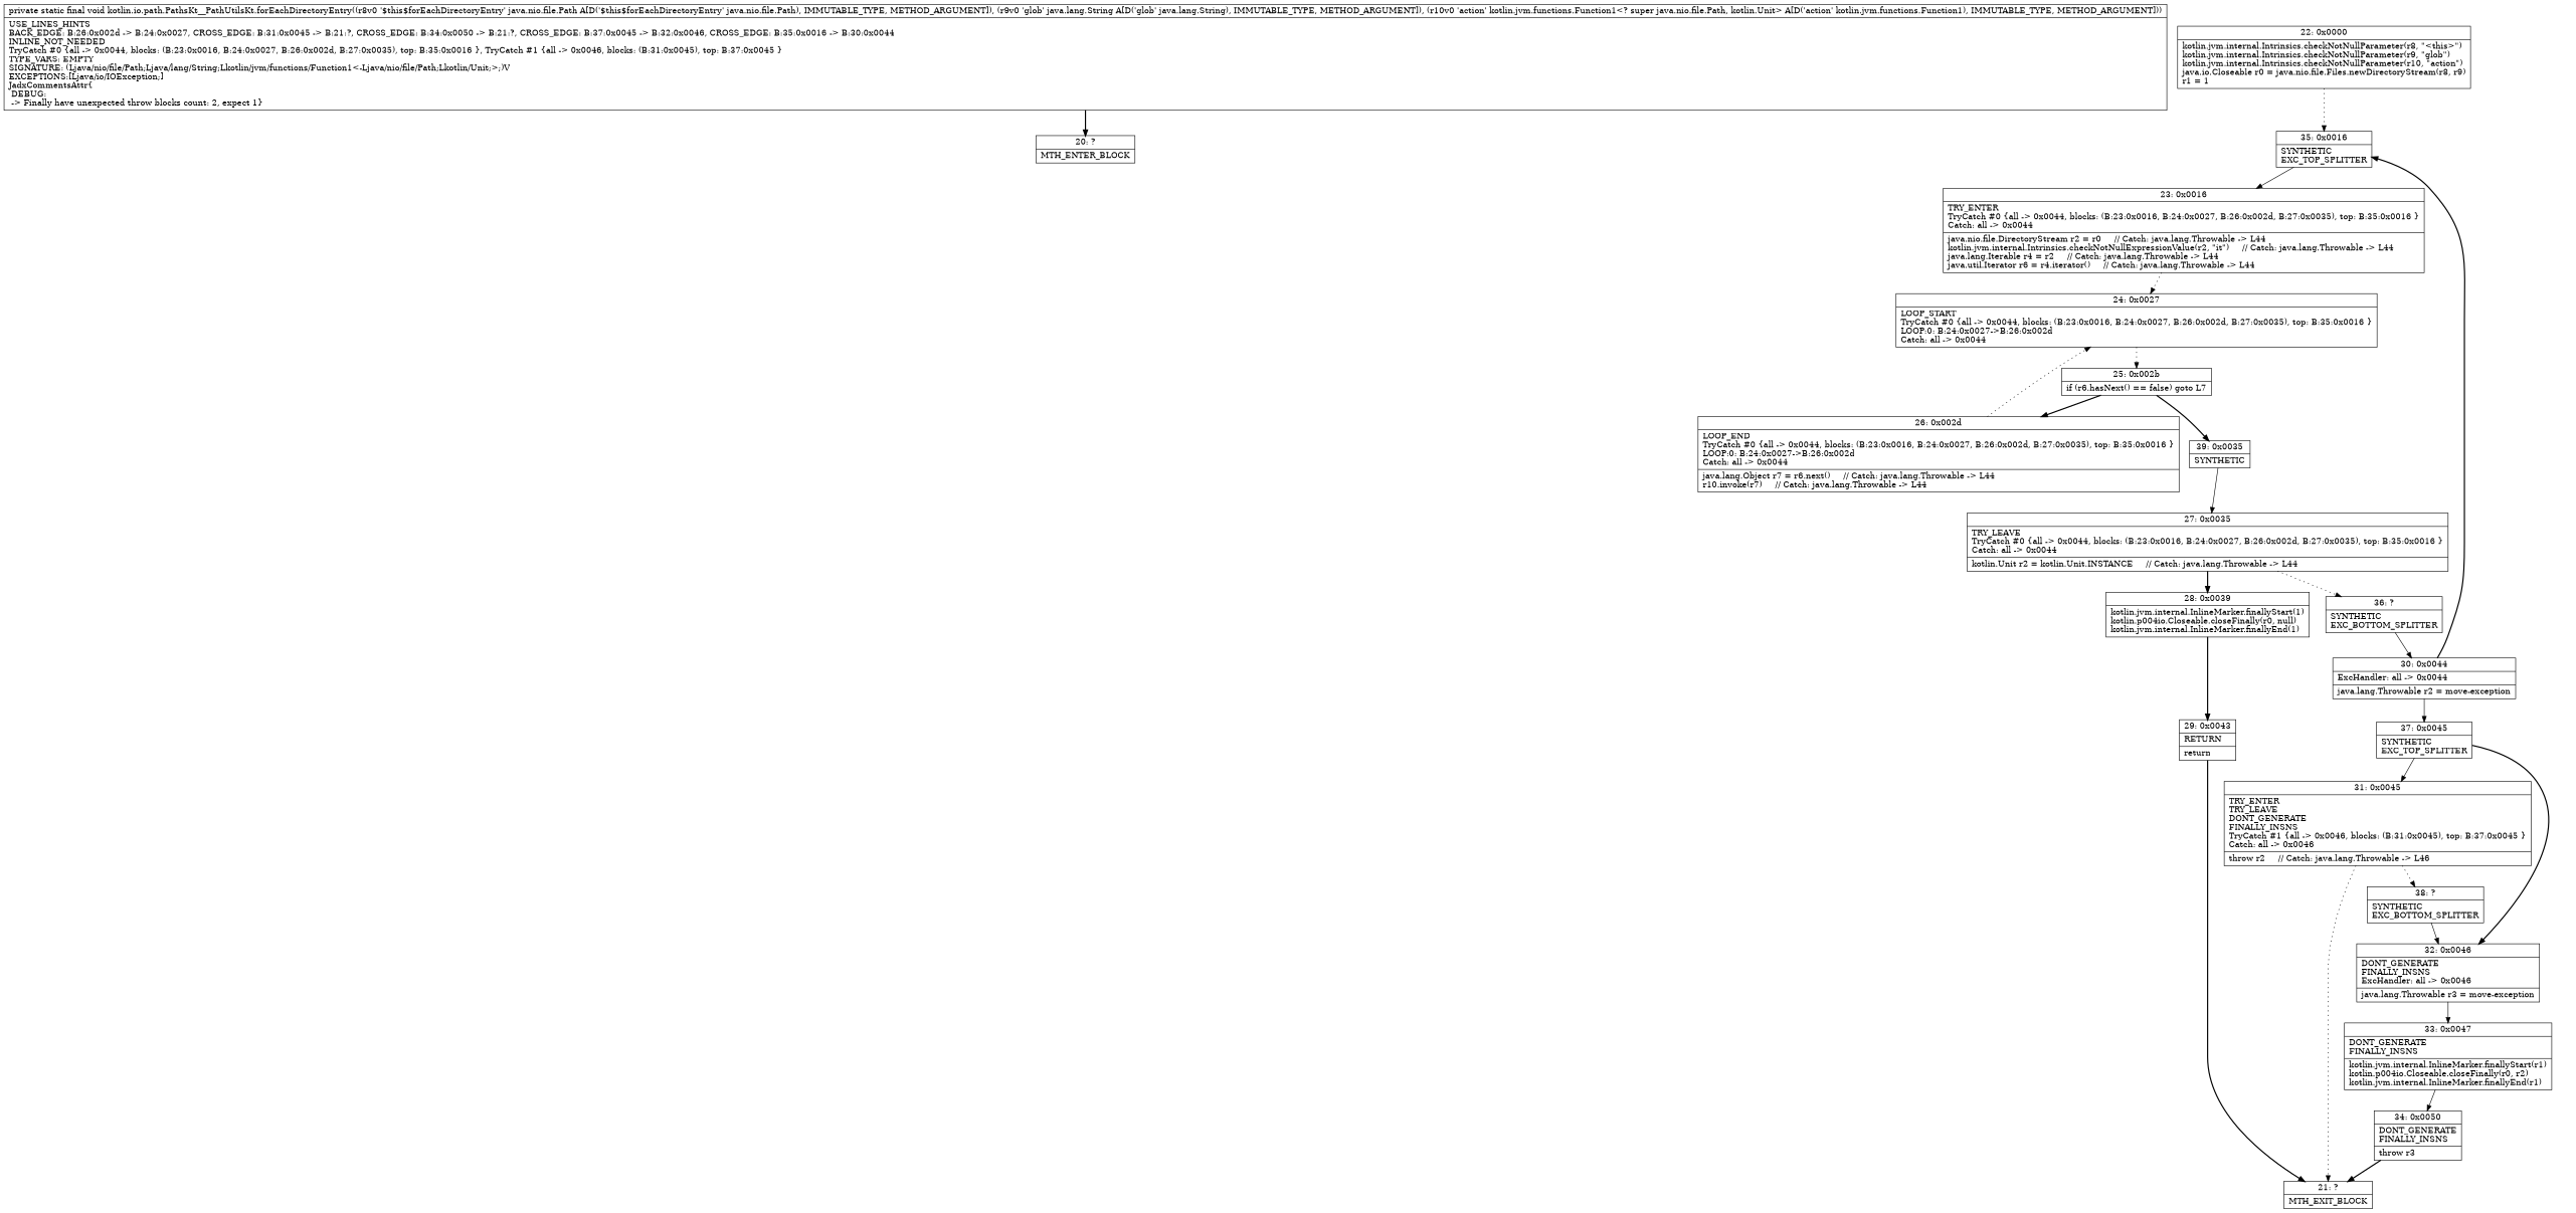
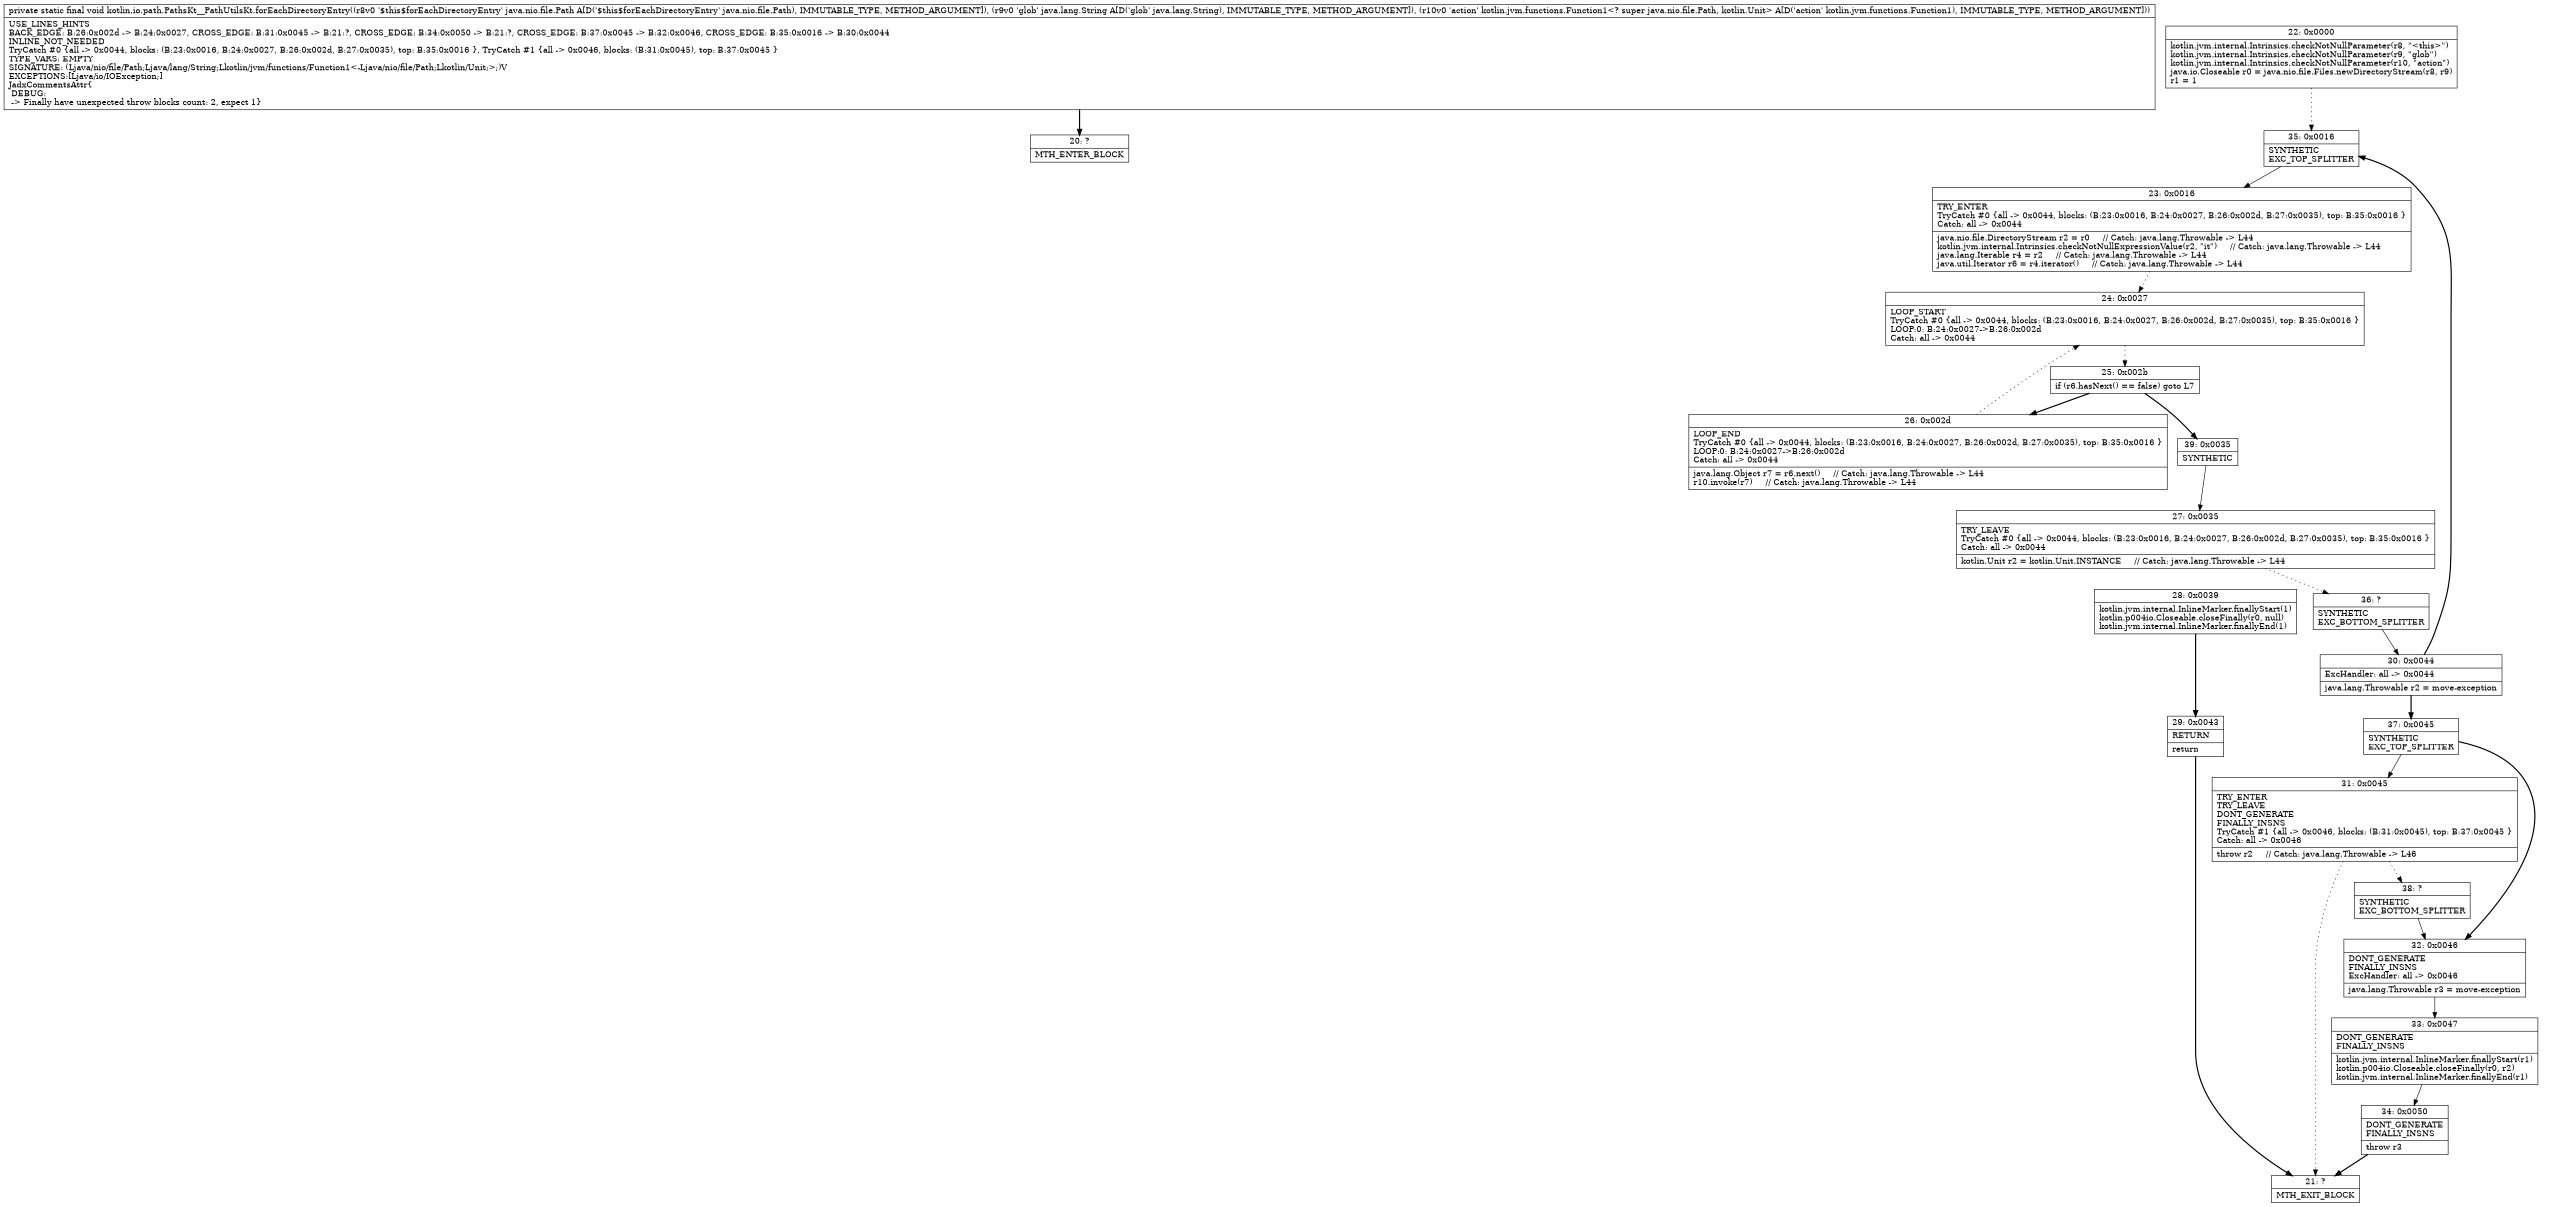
  digraph {
    node [shape=record]
    edge [style=bold]
    n1 [label="{20\:\ ?|MTH_ENTER_BLOCK\l}"]
    n2 [label="{22\:\ 0x0000|kotlin.jvm.internal.Intrinsics.checkNotNullParameter(r8, \"\<this\>\")\lkotlin.jvm.internal.Intrinsics.checkNotNullParameter(r9, \"glob\")\lkotlin.jvm.internal.Intrinsics.checkNotNullParameter(r10, \"action\")\ljava.io.Closeable r0 = java.nio.file.Files.newDirectoryStream(r8, r9)\lr1 = 1\l}"]
    n3 [label="{35\:\ 0x0016|SYNTHETIC\lEXC_TOP_SPLITTER\l}"]
    n4 [label="{23\:\ 0x0016|TRY_ENTER\lTryCatch #0 \{all \-\> 0x0044, blocks: (B:23:0x0016, B:24:0x0027, B:26:0x002d, B:27:0x0035), top: B:35:0x0016 \}\lCatch: all \-\> 0x0044\l|java.nio.file.DirectoryStream r2 = r0     \/\/ Catch: java.lang.Throwable \-\> L44\lkotlin.jvm.internal.Intrinsics.checkNotNullExpressionValue(r2, \"it\")     \/\/ Catch: java.lang.Throwable \-\> L44\ljava.lang.Iterable r4 = r2     \/\/ Catch: java.lang.Throwable \-\> L44\ljava.util.Iterator r6 = r4.iterator()     \/\/ Catch: java.lang.Throwable \-\> L44\l}"]
    n5 [label="{24\:\ 0x0027|LOOP_START\lTryCatch #0 \{all \-\> 0x0044, blocks: (B:23:0x0016, B:24:0x0027, B:26:0x002d, B:27:0x0035), top: B:35:0x0016 \}\lLOOP:0: B:24:0x0027\-\>B:26:0x002d\lCatch: all \-\> 0x0044\l}"]
    n6 [label="{30\:\ 0x0044|ExcHandler: all \-\> 0x0044\l|java.lang.Throwable r2 = move\-exception\l}"]
    n7 [label="{37\:\ 0x0045|SYNTHETIC\lEXC_TOP_SPLITTER\l}"]
    n8 [label="{25\:\ 0x002b|if (r6.hasNext() == false) goto L7\l}"]
    n9 [label="{26\:\ 0x002d|LOOP_END\lTryCatch #0 \{all \-\> 0x0044, blocks: (B:23:0x0016, B:24:0x0027, B:26:0x002d, B:27:0x0035), top: B:35:0x0016 \}\lLOOP:0: B:24:0x0027\-\>B:26:0x002d\lCatch: all \-\> 0x0044\l|java.lang.Object r7 = r6.next()     \/\/ Catch: java.lang.Throwable \-\> L44\lr10.invoke(r7)     \/\/ Catch: java.lang.Throwable \-\> L44\l}"]
    n10 [label="{39\:\ 0x0035|SYNTHETIC\l}"]
    n11 [label="{27\:\ 0x0035|TRY_LEAVE\lTryCatch #0 \{all \-\> 0x0044, blocks: (B:23:0x0016, B:24:0x0027, B:26:0x002d, B:27:0x0035), top: B:35:0x0016 \}\lCatch: all \-\> 0x0044\l|kotlin.Unit r2 = kotlin.Unit.INSTANCE     \/\/ Catch: java.lang.Throwable \-\> L44\l}"]
    n12 [label="{28\:\ 0x0039|kotlin.jvm.internal.InlineMarker.finallyStart(1)\lkotlin.p004io.Closeable.closeFinally(r0, null)\lkotlin.jvm.internal.InlineMarker.finallyEnd(1)\l}"]
    n13 [label="{36\:\ ?|SYNTHETIC\lEXC_BOTTOM_SPLITTER\l}"]
    n14 [label="{29\:\ 0x0043|RETURN\l|return\l}"]
    n15 [label="{21\:\ ?|MTH_EXIT_BLOCK\l}"]
    n16 [label="{31\:\ 0x0045|TRY_ENTER\lTRY_LEAVE\lDONT_GENERATE\lFINALLY_INSNS\lTryCatch #1 \{all \-\> 0x0046, blocks: (B:31:0x0045), top: B:37:0x0045 \}\lCatch: all \-\> 0x0046\l|throw r2     \/\/ Catch: java.lang.Throwable \-\> L46\l}"]
    n17 [label="{32\:\ 0x0046|DONT_GENERATE\lFINALLY_INSNS\lExcHandler: all \-\> 0x0046\l|java.lang.Throwable r3 = move\-exception\l}"]
    n18 [label="{38\:\ ?|SYNTHETIC\lEXC_BOTTOM_SPLITTER\l}"]
    n19 [label="{33\:\ 0x0047|DONT_GENERATE\lFINALLY_INSNS\l|kotlin.jvm.internal.InlineMarker.finallyStart(r1)\lkotlin.p004io.Closeable.closeFinally(r0, r2)\lkotlin.jvm.internal.InlineMarker.finallyEnd(r1)\l}"]
    n20 [label="{34\:\ 0x0050|DONT_GENERATE\lFINALLY_INSNS\l|throw r3\l}"]
    n21 [label="{private static final void kotlin.io.path.PathsKt__PathUtilsKt.forEachDirectoryEntry((r8v0 '$this$forEachDirectoryEntry' java.nio.file.Path A[D('$this$forEachDirectoryEntry' java.nio.file.Path), IMMUTABLE_TYPE, METHOD_ARGUMENT]), (r9v0 'glob' java.lang.String A[D('glob' java.lang.String), IMMUTABLE_TYPE, METHOD_ARGUMENT]), (r10v0 'action' kotlin.jvm.functions.Function1\<? super java.nio.file.Path, kotlin.Unit\> A[D('action' kotlin.jvm.functions.Function1), IMMUTABLE_TYPE, METHOD_ARGUMENT]))  | USE_LINES_HINTS\lBACK_EDGE: B:26:0x002d \-\> B:24:0x0027, CROSS_EDGE: B:31:0x0045 \-\> B:21:?, CROSS_EDGE: B:34:0x0050 \-\> B:21:?, CROSS_EDGE: B:37:0x0045 \-\> B:32:0x0046, CROSS_EDGE: B:35:0x0016 \-\> B:30:0x0044\lINLINE_NOT_NEEDED\lTryCatch #0 \{all \-\> 0x0044, blocks: (B:23:0x0016, B:24:0x0027, B:26:0x002d, B:27:0x0035), top: B:35:0x0016 \}, TryCatch #1 \{all \-\> 0x0046, blocks: (B:31:0x0045), top: B:37:0x0045 \}\lTYPE_VARS: EMPTY\lSIGNATURE: (Ljava\/nio\/file\/Path;Ljava\/lang\/String;Lkotlin\/jvm\/functions\/Function1\<\-Ljava\/nio\/file\/Path;Lkotlin\/Unit;\>;)V\lEXCEPTIONS:[Ljava\/io\/IOException;]\lJadxCommentsAttr\{\l DEBUG: \l \-\> Finally have unexpected throw blocks count: 2, expect 1\}\l}"]
    n2 -> n3 [style=dotted]
    n3 -> n4 [style=solid]
    n4 -> n5 [style=dotted]
    n5 -> n8 [style=dotted]
    n6 -> n3
-   n6 -> n7 [style=solid]
+   n6 -> n7
    n7 -> n16 [style=solid]
    n7 -> n17
    n8 -> n9
    n8 -> n10
    n9 -> n5 [style=dotted]
    n10 -> n11 [style=solid]
-   n11 -> n12
    n11 -> n13 [style=dotted]
    n12 -> n14
    n13 -> n6 [style=solid]
    n14 -> n15
    n16 -> n15 [style=dotted]
    n16 -> n18 [style=dotted]
    n17 -> n19 [style=solid]
    n18 -> n17 [style=solid]
    n19 -> n20 [style=solid]
    n20 -> n15
    n21 -> n1
  }
